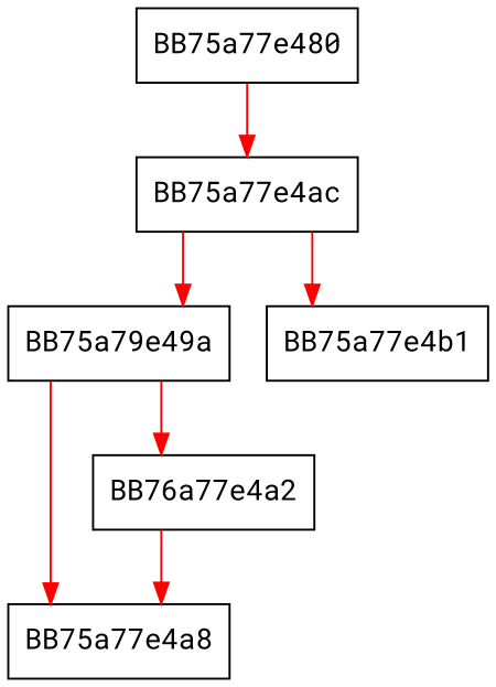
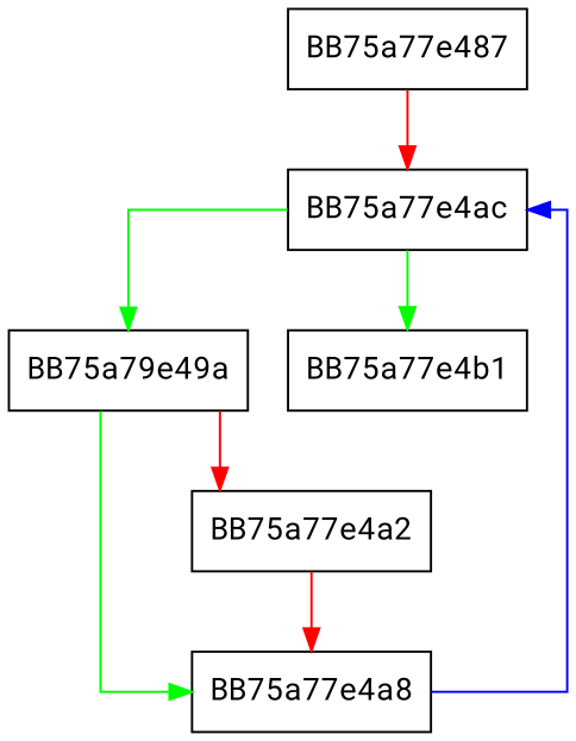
  digraph {
    fontname="Roboto Mono"
    splines=ortho
    node [fontname="Roboto Mono" shape=box]
    edge [color=red fontname="Roboto Mono"]
-   BB75a77e480
+   BB75a77e480 [label=BB75a77e487]
    BB75a77e4ac
    n3 [label=BB75a79e49a]
    BB75a77e4b1
    BB75a77e4a8
-   BB75a77e4a2 [label=BB76a77e4a2]
+   BB75a77e4a2
    BB75a77e480 -> BB75a77e4ac
-   BB75a77e4ac -> n3
-   BB75a77e4ac -> BB75a77e4b1
-   n3 -> BB75a77e4a8
+   BB75a77e4ac -> n3 [color=green]
+   BB75a77e4ac -> BB75a77e4b1 [color=green]
+   n3 -> BB75a77e4a8 [color=green]
    n3 -> BB75a77e4a2
+   BB75a77e4a8 -> BB75a77e4ac [color=blue]
    BB75a77e4a2 -> BB75a77e4a8
  }
